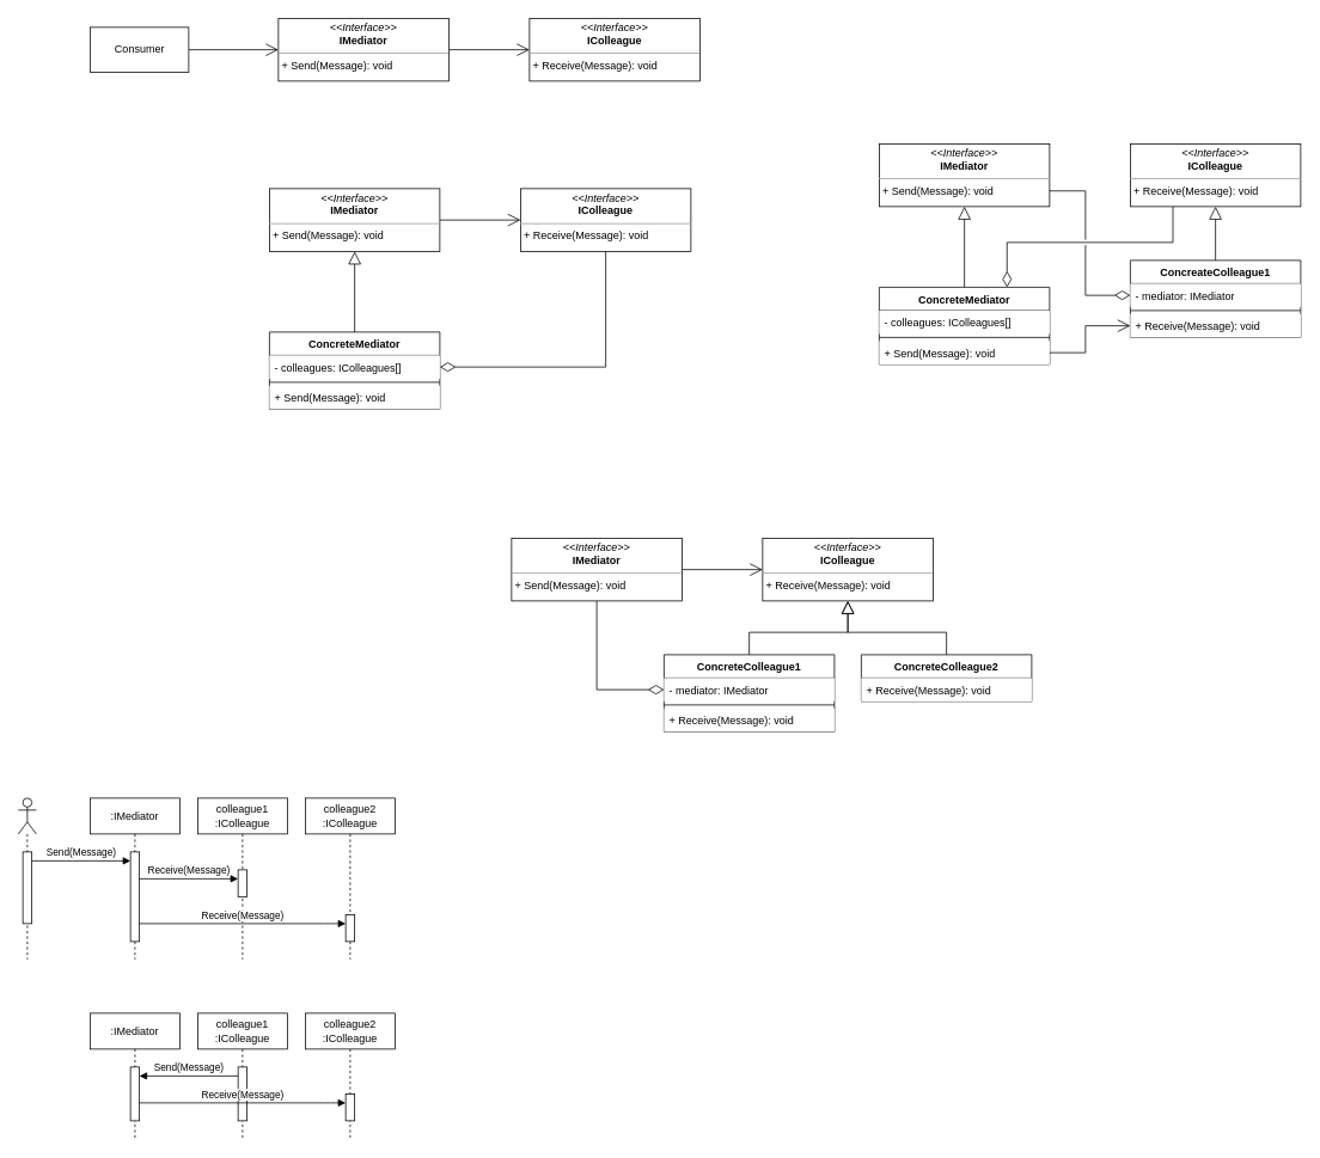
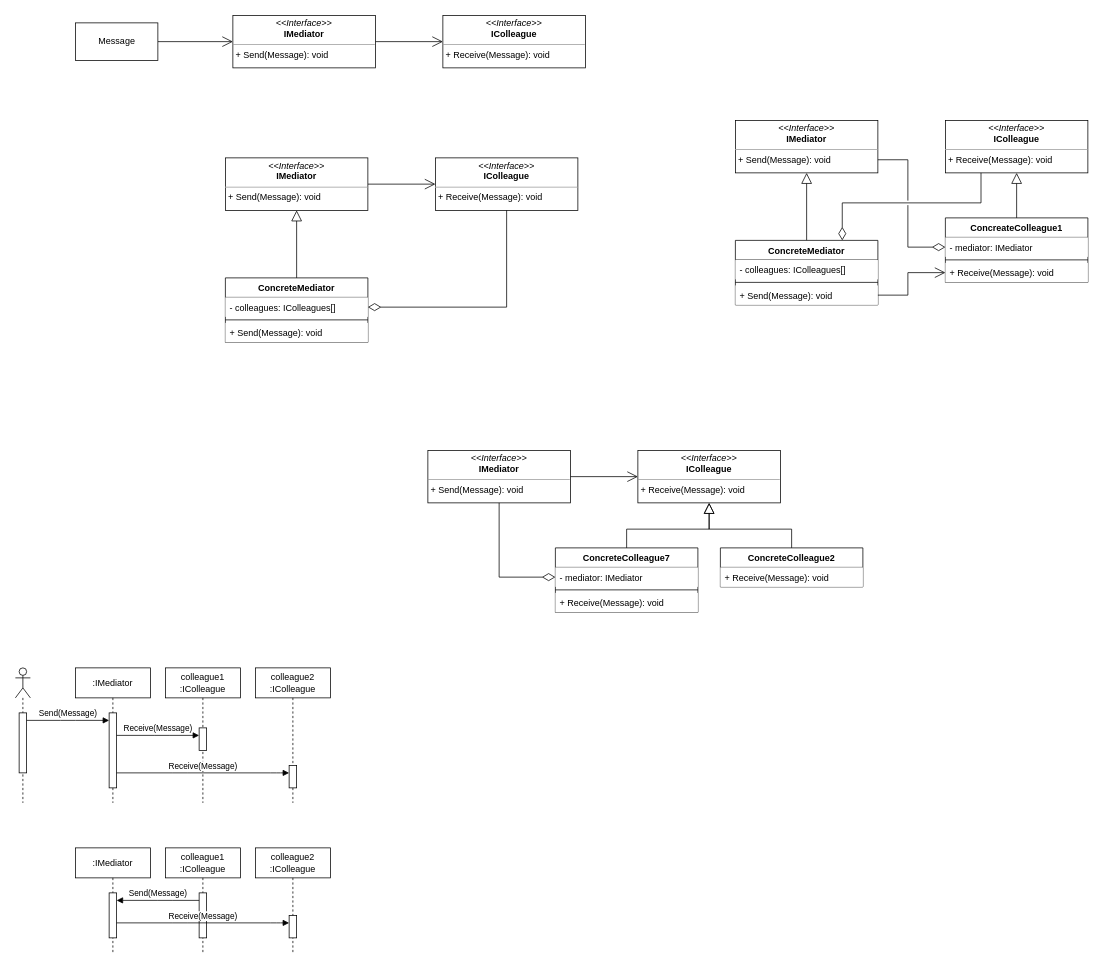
  <mxCell id="0" />
  <mxCell id="1" parent="0" />
  <mxCell id="2" style="edgeStyle=orthogonalEdgeStyle;rounded=0;orthogonalLoop=1;jettySize=auto;html=1;endArrow=open;endFill=0;endSize=12;" parent="1" source="3" target="4" edge="1"><mxGeometry relative="1" as="geometry" /></mxCell>
  <mxCell id="3" value="&lt;p style=&quot;margin: 0px ; margin-top: 4px ; text-align: center&quot;&gt;&lt;i&gt;&amp;lt;&amp;lt;Interface&amp;gt;&amp;gt;&lt;/i&gt;&lt;br&gt;&lt;b&gt;IMediator&lt;/b&gt;&lt;/p&gt;&lt;hr size=&quot;1&quot;&gt;&lt;p style=&quot;margin: 0px ; margin-left: 4px&quot;&gt;&lt;/p&gt;&lt;p style=&quot;margin: 0px ; margin-left: 4px&quot;&gt;+ Send(Message): void&lt;br&gt;&lt;/p&gt;" style="verticalAlign=top;align=left;overflow=fill;fontSize=12;fontFamily=Helvetica;html=1;" parent="1" vertex="1"><mxGeometry y="210" width="190" height="70" as="geometry" x="300" /></mxCell>
  <mxCell id="4" value="&lt;p style=&quot;margin: 0px ; margin-top: 4px ; text-align: center&quot;&gt;&lt;i&gt;&amp;lt;&amp;lt;Interface&amp;gt;&amp;gt;&lt;/i&gt;&lt;br&gt;&lt;b&gt;IColleague&lt;/b&gt;&lt;/p&gt;&lt;hr size=&quot;1&quot;&gt;&lt;p style=&quot;margin: 0px ; margin-left: 4px&quot;&gt;&lt;/p&gt;&lt;p style=&quot;margin: 0px ; margin-left: 4px&quot;&gt;+ Receive(Message): void&lt;/p&gt;" style="verticalAlign=top;align=left;overflow=fill;fontSize=12;fontFamily=Helvetica;html=1;" parent="1" vertex="1"><mxGeometry x="580" y="210" width="190" height="70" as="geometry" /></mxCell>
  <mxCell id="5" style="edgeStyle=orthogonalEdgeStyle;rounded=0;orthogonalLoop=1;jettySize=auto;html=1;endArrow=block;endFill=0;endSize=12;" parent="1" source="43" target="3" edge="1"><mxGeometry relative="1" as="geometry" /></mxCell>
  <mxCell id="6" style="edgeStyle=orthogonalEdgeStyle;rounded=0;orthogonalLoop=1;jettySize=auto;html=1;endArrow=none;endFill=0;endSize=12;startArrow=diamondThin;startFill=0;startSize=15;" parent="1" source="44" target="4" edge="1"><mxGeometry relative="1" as="geometry" /></mxCell>
  <mxCell id="7" style="edgeStyle=orthogonalEdgeStyle;rounded=0;orthogonalLoop=1;jettySize=auto;html=1;endArrow=open;endFill=0;endSize=12;" parent="1" source="8" target="9" edge="1"><mxGeometry relative="1" as="geometry" /></mxCell>
  <mxCell id="8" value="&lt;p style=&quot;margin: 0px ; margin-top: 4px ; text-align: center&quot;&gt;&lt;i&gt;&amp;lt;&amp;lt;Interface&amp;gt;&amp;gt;&lt;/i&gt;&lt;br&gt;&lt;b&gt;IMediator&lt;/b&gt;&lt;/p&gt;&lt;hr size=&quot;1&quot;&gt;&lt;p style=&quot;margin: 0px ; margin-left: 4px&quot;&gt;&lt;/p&gt;&lt;p style=&quot;margin: 0px ; margin-left: 4px&quot;&gt;+ Send(Message): void&lt;br&gt;&lt;/p&gt;" style="verticalAlign=top;align=left;overflow=fill;fontSize=12;fontFamily=Helvetica;html=1;" parent="1" vertex="1"><mxGeometry x="310" y="20" width="190" height="70" as="geometry" /></mxCell>
  <mxCell id="9" value="&lt;p style=&quot;margin: 0px ; margin-top: 4px ; text-align: center&quot;&gt;&lt;i&gt;&amp;lt;&amp;lt;Interface&amp;gt;&amp;gt;&lt;/i&gt;&lt;br&gt;&lt;b&gt;IColleague&lt;/b&gt;&lt;/p&gt;&lt;hr size=&quot;1&quot;&gt;&lt;p style=&quot;margin: 0px ; margin-left: 4px&quot;&gt;&lt;/p&gt;&lt;p style=&quot;margin: 0px ; margin-left: 4px&quot;&gt;+ Receive(Message): void&lt;/p&gt;" style="verticalAlign=top;align=left;overflow=fill;fontSize=12;fontFamily=Helvetica;html=1;" parent="1" vertex="1"><mxGeometry x="590" y="20" width="190" height="70" as="geometry" /></mxCell>
  <mxCell id="10" style="edgeStyle=orthogonalEdgeStyle;rounded=0;orthogonalLoop=1;jettySize=auto;html=1;endArrow=open;endFill=0;endSize=12;" parent="1" source="11" target="8" edge="1"><mxGeometry relative="1" as="geometry" /></mxCell>
- <mxCell id="11" value="Consumer" style="html=1;fillColor=#ffffff;" parent="1" vertex="1"><mxGeometry x="100" y="30" width="110" height="50" as="geometry" /></mxCell>
+ <mxCell id="11" value="Message" style="html=1;fillColor=#ffffff;" parent="1" vertex="1"><mxGeometry x="100" y="30" width="110" height="50" as="geometry" /></mxCell>
  <mxCell id="12" value="&lt;p style=&quot;margin: 0px ; margin-top: 4px ; text-align: center&quot;&gt;&lt;i&gt;&amp;lt;&amp;lt;Interface&amp;gt;&amp;gt;&lt;/i&gt;&lt;br&gt;&lt;b&gt;IColleague&lt;/b&gt;&lt;/p&gt;&lt;hr size=&quot;1&quot;&gt;&lt;p style=&quot;margin: 0px ; margin-left: 4px&quot;&gt;&lt;/p&gt;&lt;p style=&quot;margin: 0px ; margin-left: 4px&quot;&gt;+ Receive(Message): void&lt;/p&gt;" style="verticalAlign=top;align=left;overflow=fill;fontSize=12;fontFamily=Helvetica;html=1;" parent="1" vertex="1"><mxGeometry x="850" y="600" width="190" height="70" as="geometry" /></mxCell>
  <mxCell id="13" style="edgeStyle=orthogonalEdgeStyle;rounded=0;orthogonalLoop=1;jettySize=auto;html=1;endArrow=block;endFill=0;endSize=12;" parent="1" source="19" target="12" edge="1"><mxGeometry relative="1" as="geometry"><mxPoint x="675" y="420" as="sourcePoint" /><mxPoint x="675" y="330" as="targetPoint" /></mxGeometry></mxCell>
  <mxCell id="14" style="edgeStyle=orthogonalEdgeStyle;rounded=0;orthogonalLoop=1;jettySize=auto;html=1;endArrow=block;endFill=0;endSize=12;" parent="1" source="17" target="12" edge="1"><mxGeometry relative="1" as="geometry"><mxPoint x="955" y="750" as="sourcePoint" /><mxPoint x="955" y="680" as="targetPoint" /></mxGeometry></mxCell>
  <mxCell id="15" style="edgeStyle=orthogonalEdgeStyle;rounded=0;orthogonalLoop=1;jettySize=auto;html=1;endArrow=open;endFill=0;endSize=12;" parent="1" source="16" target="12" edge="1"><mxGeometry relative="1" as="geometry"><mxPoint x="850" y="635" as="targetPoint" /></mxGeometry></mxCell>
  <mxCell id="16" value="&lt;p style=&quot;margin: 0px ; margin-top: 4px ; text-align: center&quot;&gt;&lt;i&gt;&amp;lt;&amp;lt;Interface&amp;gt;&amp;gt;&lt;/i&gt;&lt;br&gt;&lt;b&gt;IMediator&lt;/b&gt;&lt;/p&gt;&lt;hr size=&quot;1&quot;&gt;&lt;p style=&quot;margin: 0px ; margin-left: 4px&quot;&gt;&lt;/p&gt;&lt;p style=&quot;margin: 0px ; margin-left: 4px&quot;&gt;+ Send(Message): void&lt;br&gt;&lt;/p&gt;" style="verticalAlign=top;align=left;overflow=fill;fontSize=12;fontFamily=Helvetica;html=1;" parent="1" vertex="1"><mxGeometry x="570" y="600" width="190" height="70" as="geometry" /></mxCell>
  <mxCell id="17" value="ConcreteColleague2" style="swimlane;fontStyle=1;align=center;verticalAlign=top;childLayout=stackLayout;horizontal=1;startSize=26;horizontalStack=0;resizeParent=1;resizeParentMax=0;resizeLast=0;collapsible=1;marginBottom=0;fillColor=#ffffff;" parent="1" vertex="1"><mxGeometry x="960" y="730" width="190" height="52" as="geometry" /></mxCell>
  <mxCell id="18" value="+ Receive(Message): void" style="text;align=left;verticalAlign=top;spacingLeft=4;spacingRight=4;overflow=hidden;rotatable=0;points=[[0,0.5],[1,0.5]];portConstraint=eastwest;fillColor=#ffffff;" parent="17" vertex="1"><mxGeometry y="26" width="190" height="26" as="geometry" /></mxCell>
- <mxCell id="19" value="ConcreteColleague1" style="swimlane;fontStyle=1;align=center;verticalAlign=top;childLayout=stackLayout;horizontal=1;startSize=26;horizontalStack=0;resizeParent=1;resizeParentMax=0;resizeLast=0;collapsible=1;marginBottom=0;fillColor=#ffffff;" parent="1" vertex="1"><mxGeometry x="740" y="730" width="190" height="86" as="geometry" /></mxCell>
+ <mxCell id="19" value="ConcreteColleague7" style="swimlane;fontStyle=1;align=center;verticalAlign=top;childLayout=stackLayout;horizontal=1;startSize=26;horizontalStack=0;resizeParent=1;resizeParentMax=0;resizeLast=0;collapsible=1;marginBottom=0;fillColor=#ffffff;" parent="1" vertex="1"><mxGeometry x="740" y="730" width="190" height="86" as="geometry" /></mxCell>
  <mxCell id="20" value="- mediator: IMediator" style="text;align=left;verticalAlign=top;spacingLeft=4;spacingRight=4;overflow=hidden;rotatable=0;points=[[0,0.5],[1,0.5]];portConstraint=eastwest;fillColor=#ffffff;" parent="19" vertex="1"><mxGeometry y="26" width="190" height="26" as="geometry" /></mxCell>
  <mxCell id="21" value="" style="line;strokeWidth=1;align=left;verticalAlign=middle;spacingTop=-1;spacingLeft=3;spacingRight=3;rotatable=0;labelPosition=right;points=[];portConstraint=eastwest;fillColor=#ffffff;" parent="19" vertex="1"><mxGeometry y="52" width="190" height="8" as="geometry" /></mxCell>
  <mxCell id="22" value="+ Receive(Message): void" style="text;align=left;verticalAlign=top;spacingLeft=4;spacingRight=4;overflow=hidden;rotatable=0;points=[[0,0.5],[1,0.5]];portConstraint=eastwest;fillColor=#ffffff;" parent="19" vertex="1"><mxGeometry y="60" width="190" height="26" as="geometry" /></mxCell>
  <mxCell id="23" style="edgeStyle=orthogonalEdgeStyle;rounded=0;orthogonalLoop=1;jettySize=auto;html=1;startArrow=diamondThin;startFill=0;startSize=15;endArrow=none;endFill=0;endSize=12;" parent="1" source="20" target="16" edge="1"><mxGeometry relative="1" as="geometry" /></mxCell>
  <mxCell id="24" value=":IMediator" style="shape=umlLifeline;perimeter=lifelinePerimeter;whiteSpace=wrap;html=1;container=1;collapsible=0;recursiveResize=0;outlineConnect=0;fillColor=#ffffff;" parent="1" vertex="1"><mxGeometry x="100" y="890" width="100" height="180" as="geometry" /></mxCell>
  <mxCell id="25" value="" style="html=1;points=[];perimeter=orthogonalPerimeter;fillColor=#ffffff;" parent="24" vertex="1"><mxGeometry x="45" y="60" width="10" height="100" as="geometry" /></mxCell>
  <mxCell id="26" value="colleague1&lt;br&gt;:IColleague" style="shape=umlLifeline;perimeter=lifelinePerimeter;whiteSpace=wrap;html=1;container=1;collapsible=0;recursiveResize=0;outlineConnect=0;fillColor=#ffffff;" parent="1" vertex="1"><mxGeometry x="220" y="890" width="100" height="180" as="geometry" /></mxCell>
  <mxCell id="27" value="" style="html=1;points=[];perimeter=orthogonalPerimeter;fillColor=#ffffff;" parent="26" vertex="1"><mxGeometry x="45" y="80" width="10" height="30" as="geometry" /></mxCell>
  <mxCell id="28" value="colleague2&lt;br&gt;:IColleague" style="shape=umlLifeline;perimeter=lifelinePerimeter;whiteSpace=wrap;html=1;container=1;collapsible=0;recursiveResize=0;outlineConnect=0;fillColor=#ffffff;" parent="1" vertex="1"><mxGeometry x="340" y="890" width="100" height="180" as="geometry" /></mxCell>
  <mxCell id="29" value="" style="html=1;points=[];perimeter=orthogonalPerimeter;fillColor=#ffffff;" parent="28" vertex="1"><mxGeometry x="45" y="130" width="10" height="30" as="geometry" /></mxCell>
  <mxCell id="30" value="" style="shape=umlLifeline;participant=umlActor;perimeter=lifelinePerimeter;whiteSpace=wrap;html=1;container=1;collapsible=0;recursiveResize=0;verticalAlign=top;spacingTop=36;labelBackgroundColor=#ffffff;outlineConnect=0;fillColor=#ffffff;" parent="1" vertex="1"><mxGeometry x="20" y="890" width="20" height="180" as="geometry" /></mxCell>
  <mxCell id="31" value="" style="html=1;points=[];perimeter=orthogonalPerimeter;fillColor=#ffffff;" parent="30" vertex="1"><mxGeometry x="5" y="60" width="10" height="80" as="geometry" /></mxCell>
  <mxCell id="32" value="Send(Message)" style="html=1;verticalAlign=bottom;startArrow=none;endArrow=block;startSize=8;startFill=0;" parent="1" source="31" target="25" edge="1"><mxGeometry relative="1" as="geometry"><mxPoint x="50" y="960" as="sourcePoint" /><Array as="points"><mxPoint x="90" y="960" /></Array></mxGeometry></mxCell>
  <mxCell id="33" value="Receive(Message)" style="html=1;verticalAlign=bottom;startArrow=none;endArrow=block;startSize=8;startFill=0;" parent="1" source="25" target="27" edge="1"><mxGeometry relative="1" as="geometry"><mxPoint x="160" y="980" as="sourcePoint" /><mxPoint x="230" y="1000" as="targetPoint" /><Array as="points"><mxPoint x="215" y="980" /></Array></mxGeometry></mxCell>
  <mxCell id="34" value="Receive(Message)" style="html=1;verticalAlign=bottom;startArrow=none;endArrow=block;startSize=8;startFill=0;" parent="1" source="25" target="29" edge="1"><mxGeometry relative="1" as="geometry"><mxPoint x="210" y="1020" as="sourcePoint" /><mxPoint x="285" y="1040" as="targetPoint" /><Array as="points"><mxPoint x="240" y="1030" /><mxPoint x="370" y="1030" /></Array><mxPoint as="offset" /></mxGeometry></mxCell>
  <mxCell id="35" value=":IMediator" style="shape=umlLifeline;perimeter=lifelinePerimeter;whiteSpace=wrap;html=1;container=1;collapsible=0;recursiveResize=0;outlineConnect=0;fillColor=#ffffff;" parent="1" vertex="1"><mxGeometry x="100" y="1130" width="100" height="140" as="geometry" /></mxCell>
  <mxCell id="36" value="" style="html=1;points=[];perimeter=orthogonalPerimeter;fillColor=#ffffff;" parent="35" vertex="1"><mxGeometry x="45" y="60" width="10" height="60" as="geometry" /></mxCell>
  <mxCell id="37" value="colleague1&lt;br&gt;:IColleague" style="shape=umlLifeline;perimeter=lifelinePerimeter;whiteSpace=wrap;html=1;container=1;collapsible=0;recursiveResize=0;outlineConnect=0;fillColor=#ffffff;" parent="1" vertex="1"><mxGeometry x="220" y="1130" width="100" height="140" as="geometry" /></mxCell>
  <mxCell id="38" value="" style="html=1;points=[];perimeter=orthogonalPerimeter;fillColor=#ffffff;" parent="37" vertex="1"><mxGeometry x="45" y="60" width="10" height="60" as="geometry" /></mxCell>
  <mxCell id="39" value="colleague2&lt;br&gt;:IColleague" style="shape=umlLifeline;perimeter=lifelinePerimeter;whiteSpace=wrap;html=1;container=1;collapsible=0;recursiveResize=0;outlineConnect=0;fillColor=#ffffff;" parent="1" vertex="1"><mxGeometry x="340" y="1130" width="100" height="140" as="geometry" /></mxCell>
  <mxCell id="40" value="" style="html=1;points=[];perimeter=orthogonalPerimeter;fillColor=#ffffff;" parent="39" vertex="1"><mxGeometry x="45" y="90" width="10" height="30" as="geometry" /></mxCell>
  <mxCell id="41" value="Send(Message)" style="html=1;verticalAlign=bottom;startArrow=none;endArrow=block;startSize=8;startFill=0;" parent="1" source="38" target="36" edge="1"><mxGeometry relative="1" as="geometry"><mxPoint x="50" y="1200" as="sourcePoint" /><Array as="points"><mxPoint x="220" y="1200" /></Array><mxPoint x="90" y="1230" as="targetPoint" /></mxGeometry></mxCell>
  <mxCell id="42" value="Receive(Message)" style="html=1;verticalAlign=bottom;startArrow=none;endArrow=block;startSize=8;startFill=0;" parent="1" target="40" edge="1"><mxGeometry relative="1" as="geometry"><mxPoint x="155" y="1230" as="sourcePoint" /><mxPoint x="285" y="1240" as="targetPoint" /><Array as="points"><mxPoint x="240" y="1230" /><mxPoint x="370" y="1230" /></Array><mxPoint as="offset" /></mxGeometry></mxCell>
  <mxCell id="43" value="ConcreteMediator" style="swimlane;fontStyle=1;align=center;verticalAlign=top;childLayout=stackLayout;horizontal=1;startSize=26;horizontalStack=0;resizeParent=1;resizeParentMax=0;resizeLast=0;collapsible=1;marginBottom=0;fillColor=#ffffff;" parent="1" vertex="1"><mxGeometry y="370" width="190" height="86" as="geometry" x="300" /></mxCell>
  <mxCell id="44" value="- colleagues: IColleagues[]" style="text;align=left;verticalAlign=top;spacingLeft=4;spacingRight=4;overflow=hidden;rotatable=0;points=[[0,0.5],[1,0.5]];portConstraint=eastwest;fillColor=#ffffff;" parent="43" vertex="1"><mxGeometry y="26" width="190" height="26" as="geometry" /></mxCell>
  <mxCell id="45" value="" style="line;strokeWidth=1;align=left;verticalAlign=middle;spacingTop=-1;spacingLeft=3;spacingRight=3;rotatable=0;labelPosition=right;points=[];portConstraint=eastwest;fillColor=#ffffff;" parent="43" vertex="1"><mxGeometry y="52" width="190" height="8" as="geometry" /></mxCell>
  <mxCell id="46" value="+ Send(Message): void" style="text;align=left;verticalAlign=top;spacingLeft=4;spacingRight=4;overflow=hidden;rotatable=0;points=[[0,0.5],[1,0.5]];portConstraint=eastwest;fillColor=#ffffff;" parent="43" vertex="1"><mxGeometry y="60" width="190" height="26" as="geometry" /></mxCell>
  <mxCell id="47" value="&lt;p style=&quot;margin: 0px ; margin-top: 4px ; text-align: center&quot;&gt;&lt;i&gt;&amp;lt;&amp;lt;Interface&amp;gt;&amp;gt;&lt;/i&gt;&lt;br&gt;&lt;b&gt;IMediator&lt;/b&gt;&lt;/p&gt;&lt;hr size=&quot;1&quot;&gt;&lt;p style=&quot;margin: 0px ; margin-left: 4px&quot;&gt;&lt;/p&gt;&lt;p style=&quot;margin: 0px ; margin-left: 4px&quot;&gt;+ Send(Message): void&lt;br&gt;&lt;/p&gt;" style="verticalAlign=top;align=left;overflow=fill;fontSize=12;fontFamily=Helvetica;html=1;" parent="1" vertex="1"><mxGeometry x="980" y="160" width="190" height="70" as="geometry" /></mxCell>
  <mxCell id="48" value="&lt;p style=&quot;margin: 0px ; margin-top: 4px ; text-align: center&quot;&gt;&lt;i&gt;&amp;lt;&amp;lt;Interface&amp;gt;&amp;gt;&lt;/i&gt;&lt;br&gt;&lt;b&gt;IColleague&lt;/b&gt;&lt;/p&gt;&lt;hr size=&quot;1&quot;&gt;&lt;p style=&quot;margin: 0px ; margin-left: 4px&quot;&gt;&lt;/p&gt;&lt;p style=&quot;margin: 0px ; margin-left: 4px&quot;&gt;+ Receive(Message): void&lt;/p&gt;" style="verticalAlign=top;align=left;overflow=fill;fontSize=12;fontFamily=Helvetica;html=1;" parent="1" vertex="1"><mxGeometry x="1260" y="160" width="190" height="70" as="geometry" /></mxCell>
  <mxCell id="49" style="edgeStyle=orthogonalEdgeStyle;rounded=0;orthogonalLoop=1;jettySize=auto;html=1;endArrow=block;endFill=0;endSize=12;" parent="1" source="51" target="47" edge="1"><mxGeometry relative="1" as="geometry" /></mxCell>
  <mxCell id="50" style="edgeStyle=orthogonalEdgeStyle;rounded=0;orthogonalLoop=1;jettySize=auto;html=1;endArrow=none;endFill=0;endSize=12;startArrow=diamondThin;startFill=0;startSize=15;entryX=0.25;entryY=1;entryDx=0;entryDy=0;exitX=0.75;exitY=0;exitDx=0;exitDy=0;" parent="1" source="51" target="48" edge="1"><mxGeometry relative="1" as="geometry" /></mxCell>
  <mxCell id="51" value="ConcreteMediator" style="swimlane;fontStyle=1;align=center;verticalAlign=top;childLayout=stackLayout;horizontal=1;startSize=26;horizontalStack=0;resizeParent=1;resizeParentMax=0;resizeLast=0;collapsible=1;marginBottom=0;fillColor=#ffffff;" parent="1" vertex="1"><mxGeometry x="980" y="320" width="190" height="86" as="geometry" /></mxCell>
  <mxCell id="52" value="- colleagues: IColleagues[]" style="text;align=left;verticalAlign=top;spacingLeft=4;spacingRight=4;overflow=hidden;rotatable=0;points=[[0,0.5],[1,0.5]];portConstraint=eastwest;fillColor=#ffffff;" parent="51" vertex="1"><mxGeometry y="26" width="190" height="26" as="geometry" /></mxCell>
  <mxCell id="53" value="" style="line;strokeWidth=1;align=left;verticalAlign=middle;spacingTop=-1;spacingLeft=3;spacingRight=3;rotatable=0;labelPosition=right;points=[];portConstraint=eastwest;fillColor=#ffffff;" parent="51" vertex="1"><mxGeometry y="52" width="190" height="8" as="geometry" /></mxCell>
  <mxCell id="54" value="+ Send(Message): void" style="text;align=left;verticalAlign=top;spacingLeft=4;spacingRight=4;overflow=hidden;rotatable=0;points=[[0,0.5],[1,0.5]];portConstraint=eastwest;fillColor=#ffffff;" parent="51" vertex="1"><mxGeometry y="60" width="190" height="26" as="geometry" /></mxCell>
  <mxCell id="55" style="rounded=0;orthogonalLoop=1;jettySize=auto;html=1;endArrow=block;endFill=0;endSize=12;" parent="1" source="57" target="48" edge="1"><mxGeometry relative="1" as="geometry"><mxPoint x="1355" y="226" as="sourcePoint" /><mxPoint x="1500" y="240" as="targetPoint" /></mxGeometry></mxCell>
  <mxCell id="56" style="edgeStyle=orthogonalEdgeStyle;rounded=0;orthogonalLoop=1;jettySize=auto;html=1;startArrow=diamondThin;startFill=0;startSize=15;endArrow=none;endFill=0;endSize=12;entryX=1;entryY=0.75;entryDx=0;entryDy=0;jumpStyle=gap;exitX=0;exitY=0.5;exitDx=0;exitDy=0;" parent="1" source="58" target="47" edge="1"><mxGeometry relative="1" as="geometry"><mxPoint x="1345" y="476" as="targetPoint" /><Array as="points"><mxPoint x="1210" y="329" /><mxPoint x="1210" y="213" /></Array></mxGeometry></mxCell>
  <mxCell id="57" value="ConcreateColleague1" style="swimlane;fontStyle=1;align=center;verticalAlign=top;childLayout=stackLayout;horizontal=1;startSize=26;horizontalStack=0;resizeParent=1;resizeParentMax=0;resizeLast=0;collapsible=1;marginBottom=0;fillColor=#ffffff;" parent="1" vertex="1"><mxGeometry x="1260" y="290" width="190" height="86" as="geometry" /></mxCell>
  <mxCell id="58" value="- mediator: IMediator" style="text;align=left;verticalAlign=top;spacingLeft=4;spacingRight=4;overflow=hidden;rotatable=0;points=[[0,0.5],[1,0.5]];portConstraint=eastwest;fillColor=#ffffff;" parent="57" vertex="1"><mxGeometry y="26" width="190" height="26" as="geometry" /></mxCell>
  <mxCell id="59" value="" style="line;strokeWidth=1;align=left;verticalAlign=middle;spacingTop=-1;spacingLeft=3;spacingRight=3;rotatable=0;labelPosition=right;points=[];portConstraint=eastwest;fillColor=#ffffff;" parent="57" vertex="1"><mxGeometry y="52" width="190" height="8" as="geometry" /></mxCell>
  <mxCell id="60" value="+ Receive(Message): void" style="text;align=left;verticalAlign=top;spacingLeft=4;spacingRight=4;overflow=hidden;rotatable=0;points=[[0,0.5],[1,0.5]];portConstraint=eastwest;fillColor=#ffffff;" parent="57" vertex="1"><mxGeometry y="60" width="190" height="26" as="geometry" /></mxCell>
  <mxCell id="61" style="edgeStyle=orthogonalEdgeStyle;rounded=0;orthogonalLoop=1;jettySize=auto;html=1;endArrow=open;endFill=0;endSize=12;entryX=0;entryY=0.5;entryDx=0;entryDy=0;exitX=1;exitY=0.5;exitDx=0;exitDy=0;" parent="1" source="54" target="60" edge="1"><mxGeometry relative="1" as="geometry"><mxPoint x="1170" y="177.5" as="sourcePoint" /><mxPoint x="1260" y="177.5" as="targetPoint" /></mxGeometry></mxCell>
